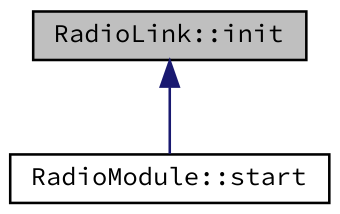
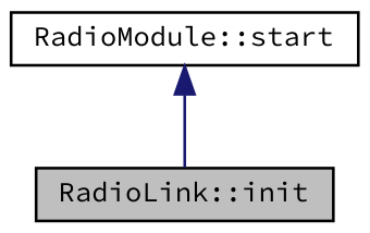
  digraph {
    rankdir=TB
    fontname="Source Code Pro"
    node [color=black fontname="Source Code Pro" fontsize=10 shape=record style=filled]
    n1 [fillcolor=grey75 fontcolor=black height=0.2 label="RadioLink::init" width=0.4]
    n2 [fillcolor=white height=0.2 label="RadioModule::start" width=0.4]
-   n1 -> n2 [color=midnightblue dir=back fontname="Source Code Pro" fontsize=10 labelfontname=Helvetica labelfontsize=10 style=solid]
+   n2 -> n1 [color=midnightblue dir=back fontname="Source Code Pro" fontsize=10 labelfontname=Helvetica labelfontsize=10 style=solid]
  }
